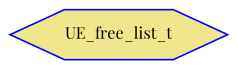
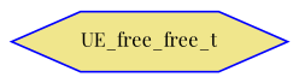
  digraph {
    rankdir=LR
    fontname="Playfair Display"
-   n1 [color=blue fillcolor=khaki fontname="Playfair Display" fontsize=10 height=0.2 label=UE_free_list_t shape=hexagon style=filled width=0.4]
+   n1 [color=blue fillcolor=khaki fontname="Playfair Display" fontsize=10 height=0.2 label=UE_free_free_t shape=hexagon style=filled width=0.4]
  }
